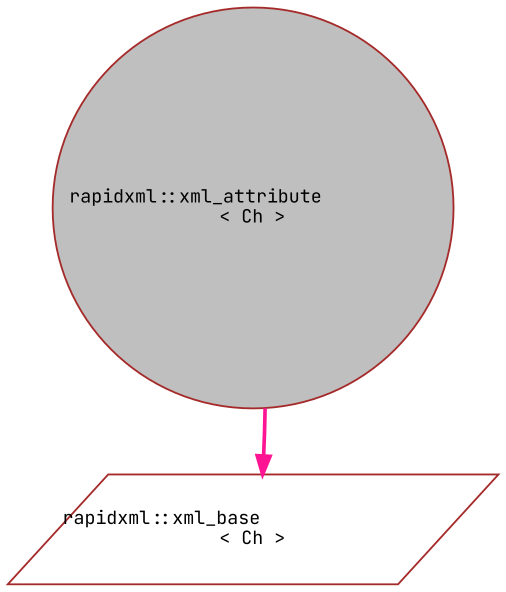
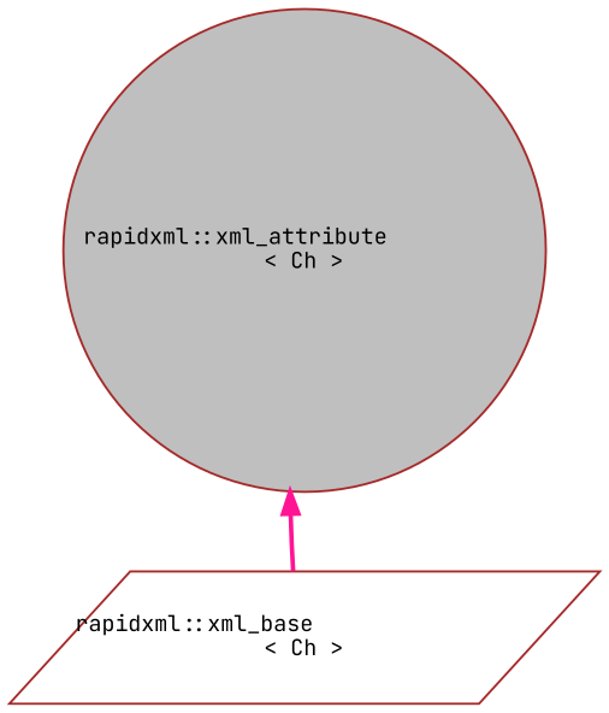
  digraph {
    fontname="JetBrains Mono"
    node [color=brown fontname="JetBrains Mono" fontsize=10 style=filled]
    n1 [fillcolor=grey75 fontcolor=black height=0.2 label="rapidxml::xml_attribute\l\< Ch \>" shape=circle width=0.4]
    n2 [fillcolor=white height=0.2 label="rapidxml::xml_base\l\< Ch \>" shape=parallelogram width=0.4]
-   n2 -> n1 [color=deeppink dir=back fontname="JetBrains Mono" fontsize=10 labelfontname=Helvetica labelfontsize=10 style=bold]
+   n1 -> n2 [color=deeppink dir=back fontname="JetBrains Mono" fontsize=10 labelfontname=Helvetica labelfontsize=10 style=bold]
  }
